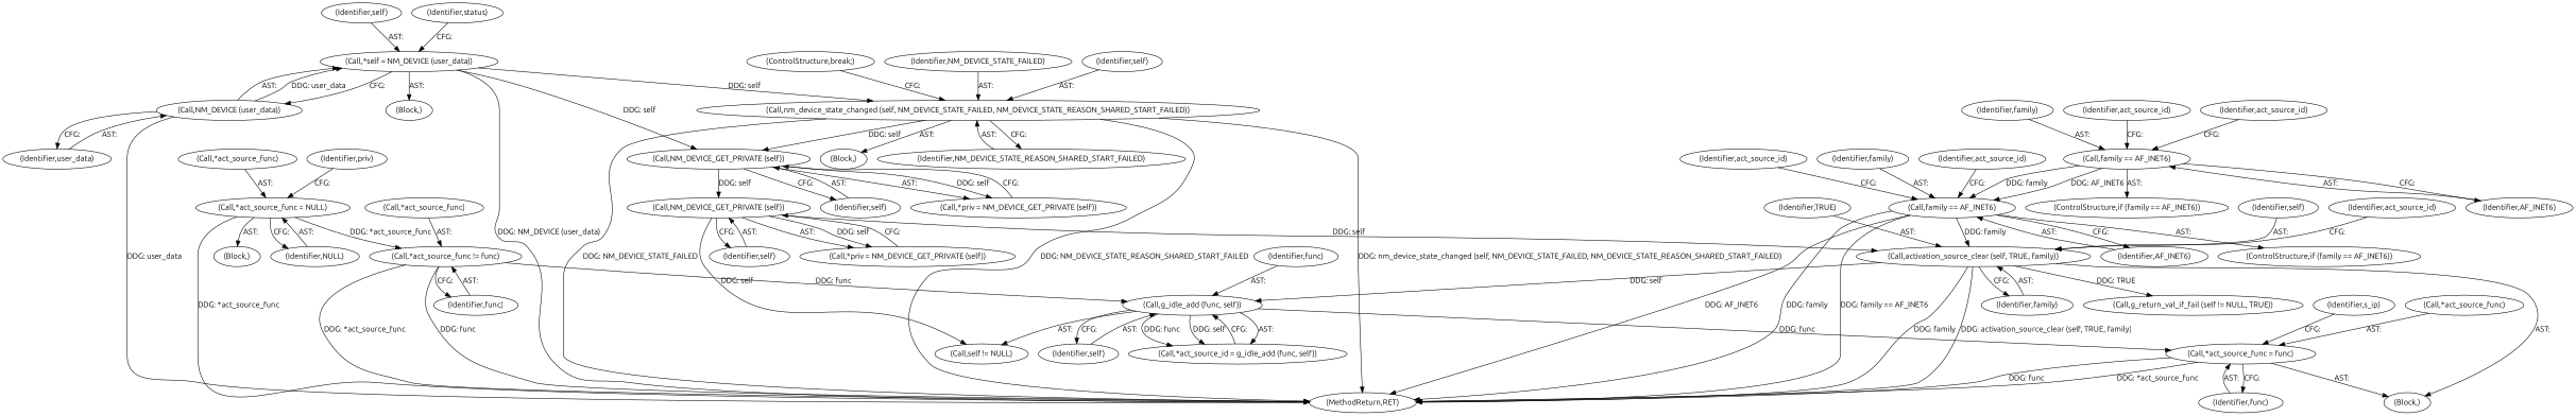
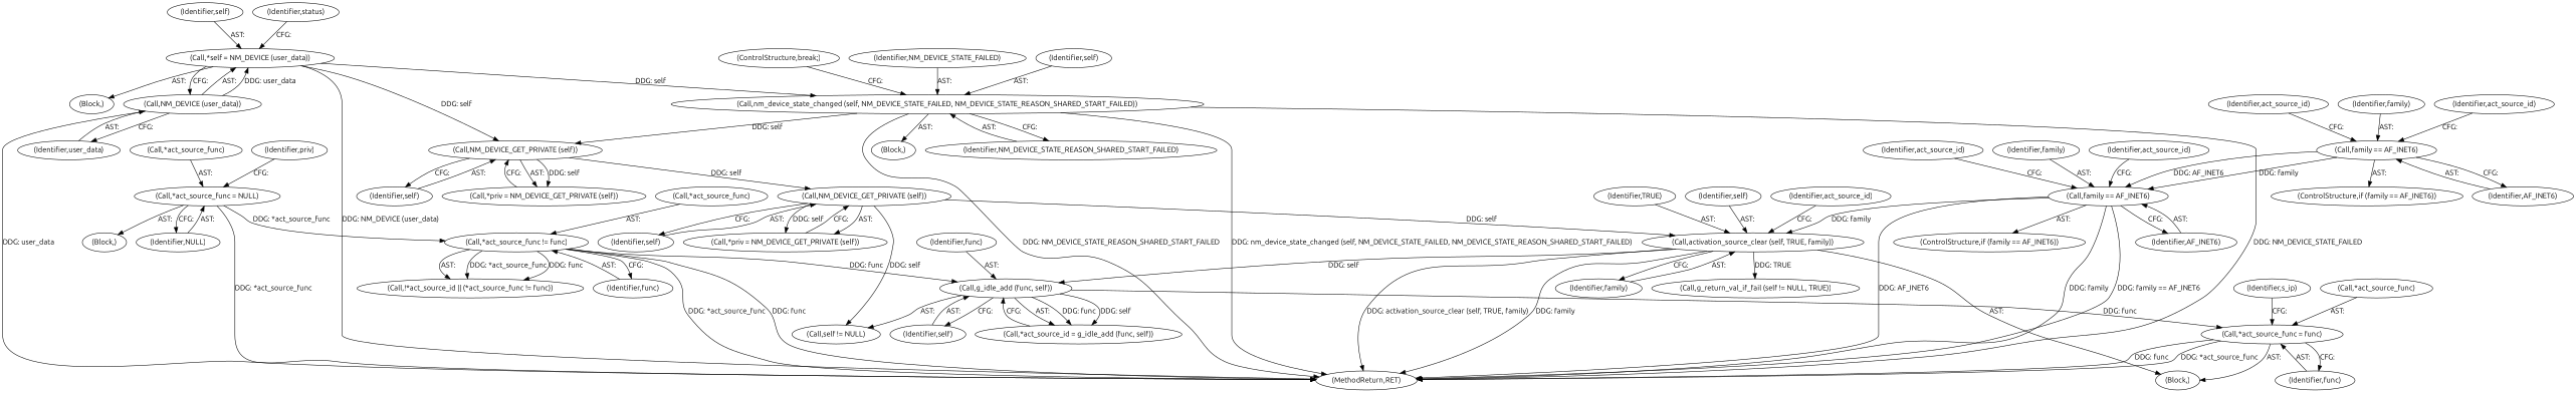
  digraph {
    fontname=Ubuntu
    node [fontname=Ubuntu]
    edge [fontname=Ubuntu]
    n1 [label="(Call,*act_source_func = func)"]
    n2 [label="(Identifier,func)"]
    n3 [label="(Block,)"]
    n4 [label="(MethodReturn,RET)"]
    n5 [label="(Call,g_idle_add (func, self))"]
    n6 [label="(Call,*act_source_id = g_idle_add (func, self))"]
    n7 [label="(Identifier,self)"]
    n8 [label="(Call,self != NULL)"]
    n9 [label="(Call,*act_source_func != func)"]
+   n10 [label="(Call,!*act_source_id || (*act_source_func != func))"]
    n11 [label="(Identifier,func)"]
    n12 [label="(Call,*act_source_func = NULL)"]
    n13 [label="(Identifier,NULL)"]
    n14 [label="(Block,)"]
    n15 [label="(Call,activation_source_clear (self, TRUE, family))"]
    n16 [label="(Identifier,family)"]
    n17 [label="(Call,g_return_val_if_fail (self != NULL, TRUE))"]
    n18 [label="(Call,NM_DEVICE_GET_PRIVATE (self))"]
    n19 [label="(Identifier,self)"]
    n20 [label="(Call,*priv = NM_DEVICE_GET_PRIVATE (self))"]
    n21 [label="(Call,NM_DEVICE_GET_PRIVATE (self))"]
    n22 [label="(Call,*priv = NM_DEVICE_GET_PRIVATE (self))"]
    n23 [label="(Identifier,self)"]
    n24 [label="(Call,nm_device_state_changed (self, NM_DEVICE_STATE_FAILED, NM_DEVICE_STATE_REASON_SHARED_START_FAILED))"]
    n25 [label="(Block,)"]
    n26 [label="(Identifier,NM_DEVICE_STATE_REASON_SHARED_START_FAILED)"]
    n27 [label="(Call,*self = NM_DEVICE (user_data))"]
    n28 [label="(Call,NM_DEVICE (user_data))"]
    n29 [label="(Block,)"]
    n30 [label="(Identifier,user_data)"]
    n31 [label="(Call,family == AF_INET6)"]
    n32 [label="(Identifier,AF_INET6)"]
    n33 [label="(ControlStructure,if (family == AF_INET6))"]
    n34 [label="(Call,family == AF_INET6)"]
    n35 [label="(Identifier,AF_INET6)"]
    n36 [label="(ControlStructure,if (family == AF_INET6))"]
    n37 [label="(Identifier,self)"]
    n38 [label="(Identifier,s_ip)"]
    n39 [label="(Identifier,func)"]
    n40 [label="(Identifier,act_source_id)"]
    n41 [label="(Identifier,self)"]
    n42 [label="(Identifier,self)"]
    n43 [label="(Call,*act_source_func)"]
    n44 [label="(Identifier,act_source_id)"]
    n45 [label="(Call,*act_source_func)"]
    n46 [label="(Identifier,family)"]
    n47 [label="(Identifier,act_source_id)"]
    n48 [label="(Call,*act_source_func)"]
    n49 [label="(Identifier,act_source_id)"]
    n50 [label="(Identifier,TRUE)"]
    n51 [label="(Identifier,act_source_id)"]
    n52 [label="(ControlStructure,break;)"]
    n53 [label="(Identifier,status)"]
    n54 [label="(Identifier,family)"]
    n55 [label="(Identifier,priv)"]
    n56 [label="(Identifier,NM_DEVICE_STATE_FAILED)"]
    n1 -> n2 [label="CFG: "]
    n1 -> n3 [label="AST: "]
    n1 -> n4 [label="DDG: *act_source_func"]
    n1 -> n4 [label="DDG: func"]
    n2 -> n1 [label="AST: "]
    n5 -> n1 [label="DDG: func"]
    n5 -> n6 [label="AST: "]
    n5 -> n6 [label="DDG: func"]
    n5 -> n6 [label="DDG: self"]
    n5 -> n7 [label="CFG: "]
    n5 -> n8 [label="AST: "]
    n6 -> n5 [label="CFG: "]
    n7 -> n5 [label="AST: "]
    n9 -> n4 [label="DDG: *act_source_func"]
    n9 -> n4 [label="DDG: func"]
    n9 -> n5 [label="DDG: func"]
+   n9 -> n10 [label="AST: "]
+   n9 -> n10 [label="DDG: *act_source_func"]
+   n9 -> n10 [label="DDG: func"]
    n9 -> n11 [label="CFG: "]
    n11 -> n9 [label="AST: "]
    n12 -> n4 [label="DDG: *act_source_func"]
    n12 -> n9 [label="DDG: *act_source_func"]
    n12 -> n13 [label="CFG: "]
    n12 -> n14 [label="AST: "]
    n13 -> n12 [label="AST: "]
    n15 -> n3 [label="AST: "]
    n15 -> n4 [label="DDG: activation_source_clear (self, TRUE, family)"]
    n15 -> n4 [label="DDG: family"]
    n15 -> n5 [label="DDG: self"]
    n15 -> n16 [label="CFG: "]
    n15 -> n17 [label="DDG: TRUE"]
    n16 -> n15 [label="AST: "]
    n18 -> n8 [label="DDG: self"]
    n18 -> n15 [label="DDG: self"]
    n18 -> n19 [label="CFG: "]
    n18 -> n20 [label="AST: "]
    n18 -> n20 [label="DDG: self"]
    n19 -> n18 [label="AST: "]
    n20 -> n18 [label="CFG: "]
    n21 -> n18 [label="DDG: self"]
    n21 -> n22 [label="AST: "]
    n21 -> n22 [label="DDG: self"]
    n21 -> n23 [label="CFG: "]
    n22 -> n21 [label="CFG: "]
    n23 -> n21 [label="AST: "]
    n24 -> n4 [label="DDG: NM_DEVICE_STATE_REASON_SHARED_START_FAILED"]
    n24 -> n4 [label="DDG: nm_device_state_changed (self, NM_DEVICE_STATE_FAILED, NM_DEVICE_STATE_REASON_SHARED_START_FAILED)"]
    n24 -> n4 [label="DDG: NM_DEVICE_STATE_FAILED"]
    n24 -> n21 [label="DDG: self"]
    n24 -> n25 [label="AST: "]
    n24 -> n26 [label="CFG: "]
    n26 -> n24 [label="AST: "]
    n27 -> n4 [label="DDG: NM_DEVICE (user_data)"]
    n27 -> n21 [label="DDG: self"]
    n27 -> n24 [label="DDG: self"]
    n27 -> n28 [label="CFG: "]
    n27 -> n29 [label="AST: "]
    n28 -> n4 [label="DDG: user_data"]
    n28 -> n27 [label="AST: "]
    n28 -> n27 [label="DDG: user_data"]
    n28 -> n30 [label="CFG: "]
    n30 -> n28 [label="AST: "]
    n31 -> n4 [label="DDG: AF_INET6"]
    n31 -> n4 [label="DDG: family"]
    n31 -> n4 [label="DDG: family == AF_INET6"]
    n31 -> n15 [label="DDG: family"]
    n31 -> n32 [label="CFG: "]
    n31 -> n33 [label="AST: "]
    n32 -> n31 [label="AST: "]
    n34 -> n31 [label="DDG: family"]
    n34 -> n31 [label="DDG: AF_INET6"]
    n34 -> n35 [label="CFG: "]
    n34 -> n36 [label="AST: "]
    n35 -> n34 [label="AST: "]
    n37 -> n27 [label="AST: "]
    n38 -> n1 [label="CFG: "]
    n39 -> n5 [label="AST: "]
    n40 -> n34 [label="CFG: "]
    n41 -> n15 [label="AST: "]
    n42 -> n24 [label="AST: "]
    n43 -> n1 [label="AST: "]
    n44 -> n31 [label="CFG: "]
    n45 -> n12 [label="AST: "]
    n46 -> n31 [label="AST: "]
    n47 -> n15 [label="CFG: "]
    n48 -> n9 [label="AST: "]
    n49 -> n31 [label="CFG: "]
    n50 -> n15 [label="AST: "]
    n51 -> n34 [label="CFG: "]
    n52 -> n24 [label="CFG: "]
    n53 -> n27 [label="CFG: "]
    n54 -> n34 [label="AST: "]
    n55 -> n12 [label="CFG: "]
    n56 -> n24 [label="AST: "]
  }
